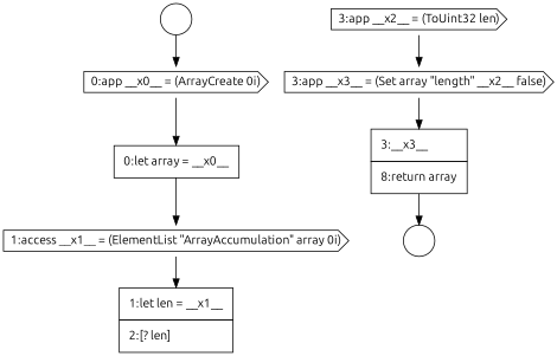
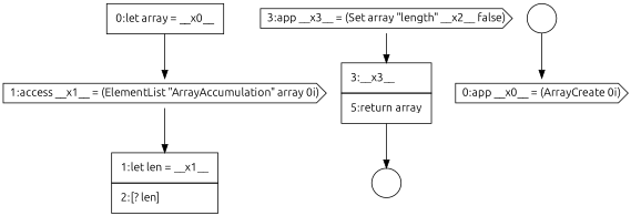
  digraph {
    fontname=Ubuntu
    node [color=black fillcolor=white fontname=Ubuntu shape=cds style=filled]
    edge [color=black fontname=Ubuntu]
    n1 [label=<<font color="black">1:access __x1__ = (ElementList &quot;ArrayAccumulation&quot; array 0i)</font>>]
    n2 [label=<<font color="black">     <table border="0" cellborder="1" cellspacing="0" cellpadding="10">       <tr><td align="left">1:let len = __x1__</td></tr>       <tr><td align="left">2:[? len]</td></tr>     </table>   </font>> margin=0 shape=none]
    n3 [label=<<font color="black">3:app __x3__ = (Set array &quot;length&quot; __x2__ false)</font>>]
-   n4 [label=<<font color="black">     <table border="0" cellborder="1" cellspacing="0" cellpadding="10">       <tr><td align="left">3:__x3__</td></tr>       <tr><td align="left">8:return array</td></tr>     </table>   </font>> margin=0 shape=none]
+   n4 [label=<<font color="black">     <table border="0" cellborder="1" cellspacing="0" cellpadding="10">       <tr><td align="left">3:__x3__</td></tr>       <tr><td align="left">5:return array</td></tr>     </table>   </font>> margin=0 shape=none]
    n5 [label=" " shape=circle]
-   n6 [label=<<font color="black">3:app __x2__ = (ToUint32 len)</font>>]
    n7 [label=<<font color="black">0:app __x0__ = (ArrayCreate 0i)</font>>]
    n8 [label=<<font color="black">     <table border="0" cellborder="1" cellspacing="0" cellpadding="10">       <tr><td align="left">0:let array = __x0__</td></tr>     </table>   </font>> margin=0 shape=none]
    n9 [label=" " shape=circle]
    n1 -> n2
    n3 -> n4
    n4 -> n5
-   n6 -> n3
-   n7 -> n8
    n8 -> n1
    n9 -> n7
  }
